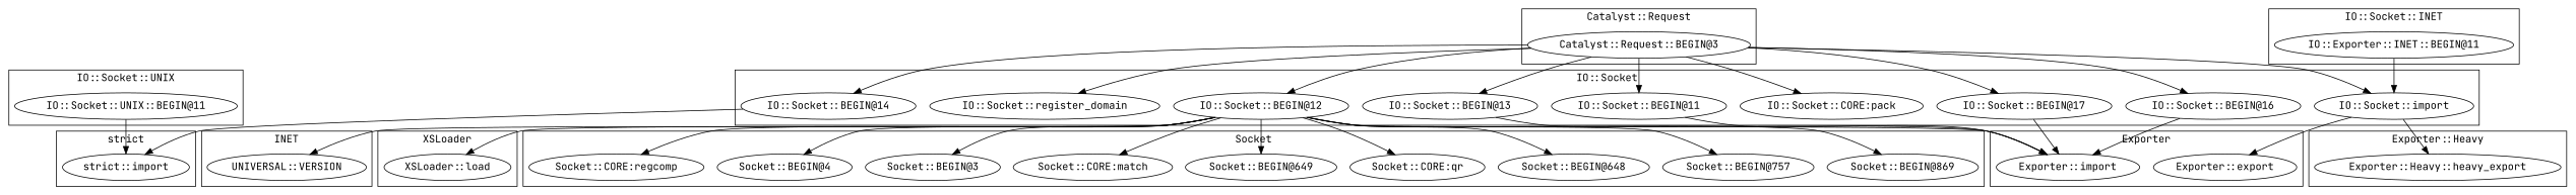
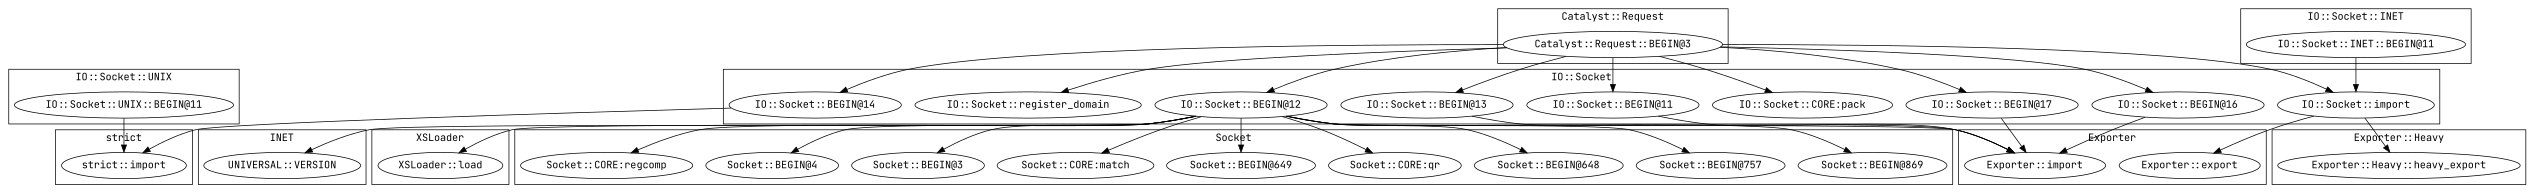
  digraph {
    fontname="JetBrains Mono"
    node [fontname="JetBrains Mono"]
    edge [fontname="JetBrains Mono"]
    "IO::Socket::BEGIN@12"
    "IO::Socket::BEGIN@17"
    "IO::Socket::CORE:pack"
    "IO::Socket::BEGIN@11"
    "IO::Socket::BEGIN@13"
    "IO::Socket::import"
    "IO::Socket::register_domain"
    "IO::Socket::BEGIN@16"
    "IO::Socket::BEGIN@14"
    "Catalyst::Request::BEGIN@3"
    "IO::Socket::UNIX::BEGIN@11"
    "UNIVERSAL::VERSION"
    "XSLoader::load"
    "Socket::BEGIN@869"
    "Socket::BEGIN@757"
    "Socket::BEGIN@648"
    "Socket::CORE:qr"
    "Socket::BEGIN@649"
    "Socket::CORE:match"
    "Socket::BEGIN@3"
    "Socket::BEGIN@4"
    "Socket::CORE:regcomp"
    "Exporter::import"
    "Exporter::export"
-   "IO::Socket::INET::BEGIN@11" [label="IO::Exporter::INET::BEGIN@11"]
+   "IO::Socket::INET::BEGIN@11"
    "Exporter::Heavy::heavy_export"
    "strict::import"
    subgraph cluster_1 {
      label="IO::Socket"
      "IO::Socket::BEGIN@12"
      "IO::Socket::BEGIN@17"
      "IO::Socket::CORE:pack"
      "IO::Socket::BEGIN@11"
      "IO::Socket::BEGIN@13"
      "IO::Socket::import"
      "IO::Socket::register_domain"
      "IO::Socket::BEGIN@16"
      "IO::Socket::BEGIN@14"
    }
    subgraph cluster_2 {
      label="Catalyst::Request"
      "Catalyst::Request::BEGIN@3"
    }
    subgraph cluster_3 {
      label="IO::Socket::UNIX"
      "IO::Socket::UNIX::BEGIN@11"
    }
    subgraph cluster_4 {
      label=INET
      "UNIVERSAL::VERSION"
    }
    subgraph cluster_5 {
      label=XSLoader
      "XSLoader::load"
    }
    subgraph cluster_6 {
      label=Socket
      "Socket::BEGIN@869"
      "Socket::BEGIN@757"
      "Socket::BEGIN@648"
      "Socket::CORE:qr"
      "Socket::BEGIN@649"
      "Socket::CORE:match"
      "Socket::BEGIN@3"
      "Socket::BEGIN@4"
      "Socket::CORE:regcomp"
    }
    subgraph cluster_7 {
      label=Exporter
      "Exporter::import"
      "Exporter::export"
    }
    subgraph cluster_8 {
      label="IO::Socket::INET"
      "IO::Socket::INET::BEGIN@11"
    }
    subgraph cluster_9 {
      label="Exporter::Heavy"
      "Exporter::Heavy::heavy_export"
    }
    subgraph cluster_10 {
      label="strict"
      "strict::import"
    }
    "IO::Socket::BEGIN@12" -> "UNIVERSAL::VERSION"
    "IO::Socket::BEGIN@12" -> "XSLoader::load"
    "IO::Socket::BEGIN@12" -> "Socket::BEGIN@869"
    "IO::Socket::BEGIN@12" -> "Socket::BEGIN@757"
    "IO::Socket::BEGIN@12" -> "Socket::BEGIN@648"
    "IO::Socket::BEGIN@12" -> "Socket::CORE:qr"
    "IO::Socket::BEGIN@12" -> "Socket::BEGIN@649"
    "IO::Socket::BEGIN@12" -> "Socket::CORE:match"
    "IO::Socket::BEGIN@12" -> "Socket::BEGIN@3"
    "IO::Socket::BEGIN@12" -> "Socket::BEGIN@4"
    "IO::Socket::BEGIN@12" -> "Socket::CORE:regcomp"
    "IO::Socket::BEGIN@12" -> "Exporter::import"
    "IO::Socket::BEGIN@17" -> "Exporter::import"
    "IO::Socket::BEGIN@11" -> "Exporter::import"
    "IO::Socket::BEGIN@13" -> "Exporter::import"
    "IO::Socket::import" -> "Exporter::export"
    "IO::Socket::import" -> "Exporter::Heavy::heavy_export"
    "IO::Socket::BEGIN@16" -> "Exporter::import"
    "IO::Socket::BEGIN@14" -> "strict::import"
    "Catalyst::Request::BEGIN@3" -> "IO::Socket::BEGIN@12"
    "Catalyst::Request::BEGIN@3" -> "IO::Socket::BEGIN@17"
    "Catalyst::Request::BEGIN@3" -> "IO::Socket::CORE:pack"
    "Catalyst::Request::BEGIN@3" -> "IO::Socket::BEGIN@11"
    "Catalyst::Request::BEGIN@3" -> "IO::Socket::BEGIN@13"
    "Catalyst::Request::BEGIN@3" -> "IO::Socket::import"
    "Catalyst::Request::BEGIN@3" -> "IO::Socket::register_domain"
    "Catalyst::Request::BEGIN@3" -> "IO::Socket::BEGIN@16"
    "Catalyst::Request::BEGIN@3" -> "IO::Socket::BEGIN@14"
    "IO::Socket::UNIX::BEGIN@11" -> "strict::import"
    "IO::Socket::INET::BEGIN@11" -> "IO::Socket::import"
  }
